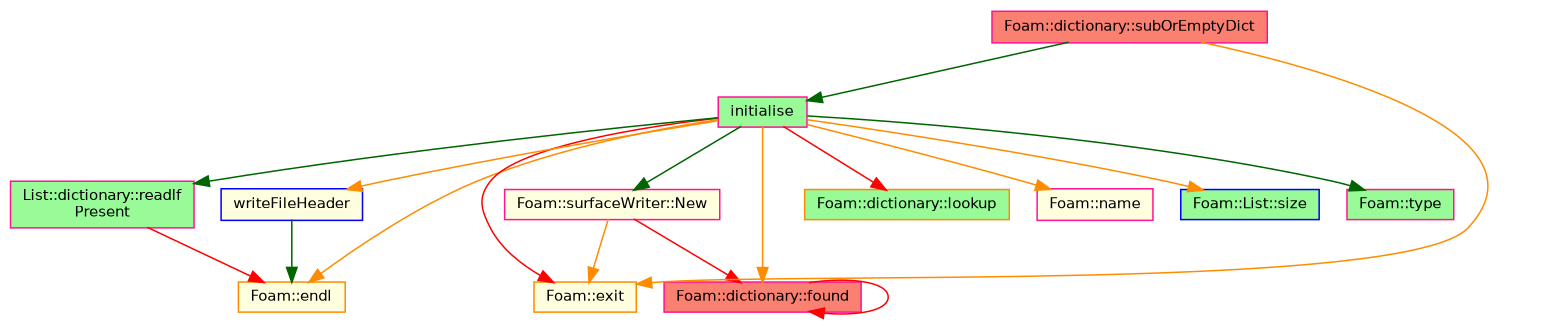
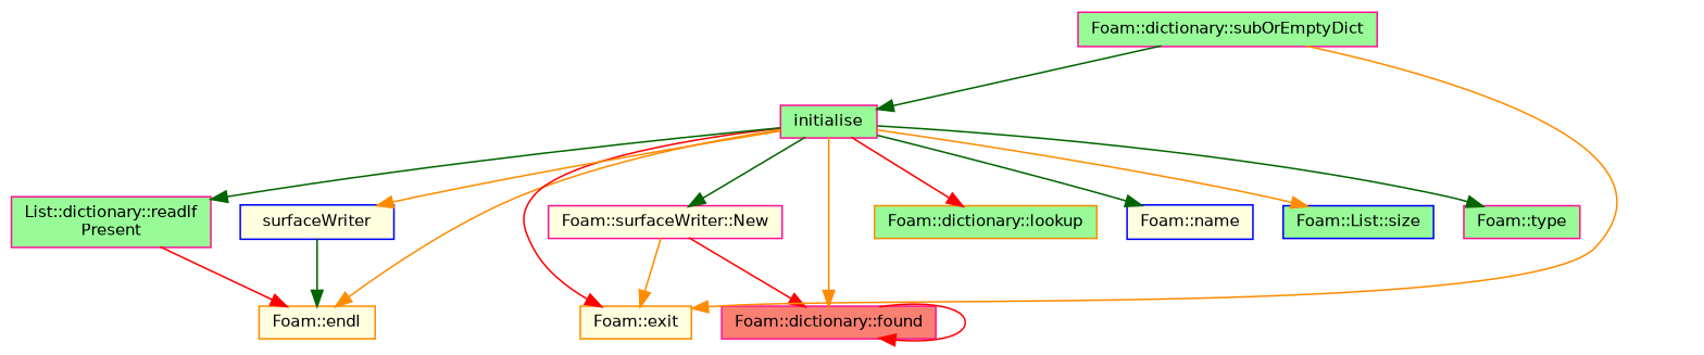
  digraph {
    rankdir=TB
    node [color=deeppink fillcolor=palegreen fontname=Helvetica fontsize=10 shape=record style=filled]
    edge [color=darkorange fontname=Helvetica fontsize=10 labelfontname=Helvetica labelfontsize=10 style=solid]
    n1 [fontcolor=black height=0.2 label=initialise width=0.4]
    n2 [color=darkorange fillcolor=lightyellow height=0.2 label="Foam::endl" width=0.4]
    n3 [color=darkorange fillcolor=lightyellow height=0.2 label="Foam::exit" width=0.4]
    n4 [fillcolor=salmon height=0.2 label="Foam::dictionary::found" width=0.4]
    n5 [color=darkorange height=0.2 label="Foam::dictionary::lookup" width=0.4]
-   n6 [fillcolor=lightyellow height=0.2 label="Foam::name" width=0.4]
+   n6 [color=blue fillcolor=lightyellow height=0.2 label="Foam::name" width=0.4]
    n7 [fillcolor=lightyellow height=0.2 label="Foam::surfaceWriter::New" width=0.4]
    n8 [height=0.2 label="List::dictionary::readIf\lPresent" width=0.4]
    n9 [color=blue height=0.2 label="Foam::List::size" width=0.4]
    n10 [height=0.2 label="Foam::type" width=0.4]
-   n11 [color=blue fillcolor=lightyellow height=0.2 label=writeFileHeader width=0.4]
-   n12 [fillcolor=salmon height=0.2 label="Foam::dictionary::subOrEmptyDict" width=0.4]
+   n11 [color=blue fillcolor=lightyellow height=0.2 label=surfaceWriter width=0.4]
+   n12 [height=0.2 label="Foam::dictionary::subOrEmptyDict" width=0.4]
    n1 -> n2
    n1 -> n3 [color=red]
    n1 -> n4
    n1 -> n5 [color=red]
-   n1 -> n6
+   n1 -> n6 [color=darkgreen]
    n1 -> n7 [color=darkgreen]
    n1 -> n8 [color=darkgreen]
    n1 -> n9
    n1 -> n10 [color=darkgreen]
    n1 -> n11
    n4 -> n4 [color=red]
    n7 -> n3
    n7 -> n4 [color=red]
    n8 -> n2 [color=red]
    n11 -> n2 [color=darkgreen]
    n12 -> n1 [color=darkgreen]
    n12 -> n3
  }
